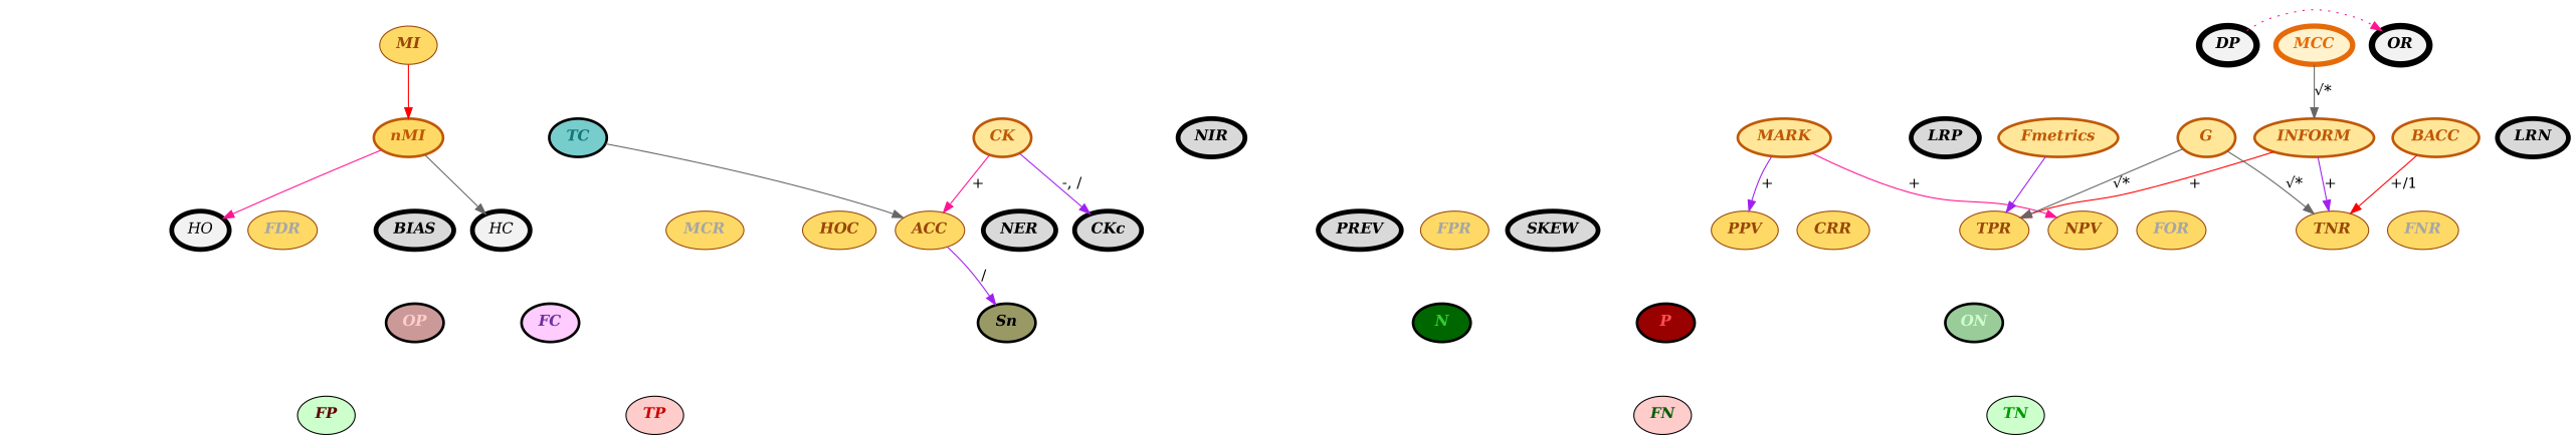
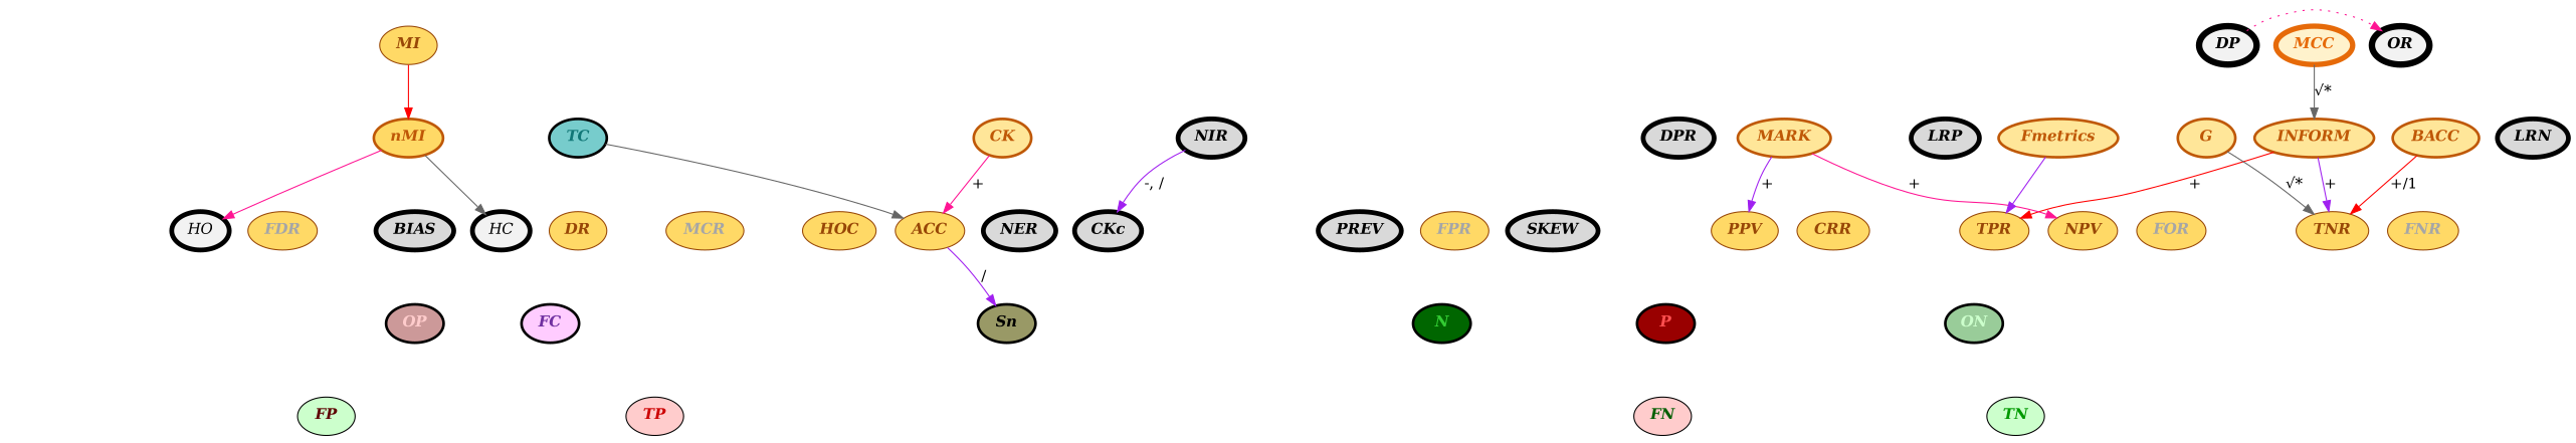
  digraph {
    node [fillcolor="#ffd966" fontcolor=black penwidth=1.0 style=filled]
    edge [style=invis]
    n1 [fillcolor="#f2f2f2" label=<<b><i>OR</i></b>> penwidth=6.0]
    n2 [fillcolor="#f2f2f2" label=<<b><i>DP</i></b>> penwidth=6.0]
    n3 [fillcolor="#d9d9d9" label=<<b><i>LRP</i></b>> penwidth=4.5]
    n4 [fillcolor="#d9d9d9" label=<<b><i>LRN</i></b>> penwidth=4.5]
    n5 [fillcolor="#ffcccc" fontcolor="#cc0000" label=<<b><i>TP</i></b>>]
    n6 [fillcolor="#ccffcc" fontcolor="#5e0002" label=<<b><i>FP</i></b>>]
    n7 [fillcolor="#ffcccc" fontcolor="#005e02" label=<<b><i>FN</i></b>>]
    n8 [fillcolor="#ccffcc" fontcolor="#009900" label=<<b><i>TN</i></b>>]
    n9 [fillcolor="#990000" fontcolor="#ff5050" label=<<b><i>P</i></b>> penwidth=2.5]
    n10 [fillcolor="#006600" fontcolor="#33cc33" label=<<b><i>N</i></b>> penwidth=2.5]
    n11 [fillcolor="#cc9999" fontcolor="#ffcccc" label=<<b><i>OP</i></b>> penwidth=2.5]
    n12 [fillcolor="#99cc99" fontcolor="#ccffcc" label=<<b><i>ON</i></b>> penwidth=2.5]
    n13 [fillcolor="#77cccc" fontcolor="#117777" label=<<b><i>TC</i></b>> penwidth=2.5]
    n14 [color="#984707" fontcolor="#984707" label=<<b><i>ACC</i></b>>]
    n15 [fillcolor="#ffccff" fontcolor="#7030a0" label=<<b><i>FC</i></b>> penwidth=2.5]
    n16 [fillcolor="#999966" label=<<b><i>Sn</i></b>> penwidth=2.5]
    n17 [fillcolor="#d9d9d9" label=<<b><i>PREV</i></b>> penwidth=4.5]
    n18 [label=<<b><i>PREV2</i></b>> style=invis fillcolor="" fontcolor="" penwidth=""]
    n19 [fillcolor="#d9d9d9" label=<<b><i>BIAS</i></b>> penwidth=4.5]
    n20 [label=<<b><i>PREV2</i></b>> style=invis fillcolor="" fontcolor="" penwidth=""]
    n21 [fillcolor="#d9d9d9" label=<<b><i>SKEW</i></b>> penwidth=4.5]
    n22 [fillcolor="#d9d9d9" label=<<b><i>NIR</i></b>> penwidth=4.5]
    n23 [fillcolor="#d9d9d9" label=<<b><i>NER</i></b>> penwidth=4.5]
    n24 [fillcolor="#d9d9d9" label=<<b><i>CKc</i></b>> penwidth=4.5]
    n25 [color="#984707" fontcolor="#984707" label=<<b><i>TPR</i></b>>]
    n26 [color="#984707" fontcolor="#a6a6a6" label=<<b><i>FPR</i></b>>]
    n27 [color="#984707" fontcolor="#a6a6a6" label=<<b><i>FNR</i></b>>]
    n28 [color="#984707" fontcolor="#984707" label=<<b><i>TNR</i></b>>]
+   n29 [fillcolor="#d9d9d9" label=<<b><i>DPR</i></b>> penwidth=4.5]
    n30 [fillcolor="#f2f2f2" label=<<i>HC</i>> penwidth=4.5]
    n31 [fillcolor="#f2f2f2" label=<<i>HO</i>> penwidth=4.5]
    n32 [color="#984707" fontcolor="#984707" label=<<b><i>PPV</i></b>>]
    n33 [color="#984707" fontcolor="#a6a6a6" label=<<b><i>FDR</i></b>>]
    n34 [color="#984707" fontcolor="#a6a6a6" label=<<b><i>FOR</i></b>>]
    n35 [color="#984707" fontcolor="#984707" label=<<b><i>NPV</i></b>>]
    n36 [color="#984707" fontcolor="#984707" label=<<b><i>HOC</i></b>>]
    n37 [color="#984707" fontcolor="#984707" label=<<b><i>MI</i></b>>]
    n38 [color="#bf5807" fontcolor="#bf5807" label=<<b><i>nMI</i></b>> penwidth=2.5]
    n39 [color="#984707" fontcolor="#a6a6a6" label=<<b><i>MCR</i></b>>]
+   n40 [color="#984707" fontcolor="#984707" label=<<b><i>DR</i></b>>]
    n41 [color="#984707" fontcolor="#984707" label=<<b><i>CRR</i></b>>]
    n42 [color="#bf5807" fillcolor="#ffe699" fontcolor="#bf5807" label=<<b><i>INFORM</i></b>> penwidth=2.5]
    n43 [color="#bf5807" fillcolor="#ffe699" fontcolor="#bf5807" label=<<b><i>MARK</i></b>> penwidth=2.5]
    n44 [color="#bf5807" fillcolor="#ffe699" fontcolor="#bf5807" label=<<b><i>BACC</i></b>> penwidth=2.5]
    n45 [color="#bf5807" fillcolor="#ffe699" fontcolor="#bf5807" label=<<b><i>G</i></b>> penwidth=2.5]
    n46 [color="#bf5807" fillcolor="#ffe699" fontcolor="#bf5807" label=<<b><i>Fmetrics</i></b>> penwidth=2.5]
    n47 [color="#bf5807" fillcolor="#ffe699" fontcolor="#bf5807" label=<<b><i>CK</i></b>> penwidth=2.5]
    n48 [color="#e66a09" fillcolor="#fff2cc" fontcolor="#e66a09" label=<<b><i>MCC</i></b>> penwidth=5.0]
    subgraph sub_1 {
      rank=same
      n1
      n2
    }
    n1 -> n3 [label=24]
    n1 -> n4 [label="/24"]
    n2 -> n1 [color=deeppink style=dotted]
    n2 -> n3 [label=25]
    n2 -> n4 [label="/25"]
    n3 -> n25 [label=19]
    n3 -> n26 [label="/19"]
    n4 -> n27 [label=20]
    n4 -> n28 [label="/20"]
    n9 -> n5 [label="+5"]
    n9 -> n7 [label="+5"]
    n10 -> n6 [label="+6"]
    n10 -> n8 [label="+6"]
    n11 -> n5 [label="+7"]
    n11 -> n6 [label="+7"]
    n12 -> n7 [label="+8"]
    n12 -> n8 [label="+8"]
    n13 -> n5 [label="+9"]
    n13 -> n8 [label="+9"]
    n13 -> n14 [color=gray40 style=""]
    n14 -> n16 [color=purple label="/" style=""]
    n15 -> n6 [label="+10"]
    n15 -> n7 [label="+10"]
    n16 -> n5 [label="+11"]
    n16 -> n6 [label="+11"]
    n16 -> n7 [label="+11"]
    n16 -> n8 [label="+11"]
    n17 -> n9 [label=12]
    n17 -> n16 [label="/12"]
    n18 -> n5 [label=12]
    n18 -> n7 [label=12]
    n19 -> n11 [label=13]
    n19 -> n16 [label=13]
    n20 -> n5 [label=12.1]
    n20 -> n6 [label=12.1]
    n21 -> n9 [label=":14"]
    n21 -> n10 [label=14]
    n22 -> n9 [label="15 max"]
    n22 -> n10 [label="15 max"]
    n22 -> n16 [label="/15"]
    n23 -> n10 [label=16]
    n23 -> n16 [label="/16"]
    n24 -> n9 [label="17.1*"]
    n24 -> n10 [label="17.2*"]
    n24 -> n11 [label="17.1*"]
    n24 -> n12 [label="17.2*"]
    n24 -> n16 [label="/17"]
    n25 -> n5 [color="#984707" label=1]
    n25 -> n9 [color="#984707" label="/1"]
    n26 -> n6 [color="#984707" label=4]
    n26 -> n10 [color="#984707" label="/4"]
    n27 -> n7 [color="#984707" label=2]
    n27 -> n9 [color="#984707" label="/2"]
    n28 -> n8 [color="#984707" label=3]
    n28 -> n10 [color="#984707" label="/3"]
+   n29 -> n25 [label="21 z()"]
+   n29 -> n26 [label="21 z()"]
    n30 -> n18 [label=22]
    n31 -> n20 [label=23]
    n32 -> n5 [color="#984707" label=5]
    n32 -> n11 [color="#984707" label="/5"]
    n33 -> n6 [color="#984707" label=6]
    n33 -> n11 [color="#984707" label="/6"]
    n34 -> n7 [color="#984707" label=7]
    n34 -> n12 [color="#984707" label="/7"]
    n35 -> n8 [color="#984707" label=8]
    n35 -> n12 [color="#984707" label="/8"]
    n36 -> n5 [color="#984707" label="+9"]
    n36 -> n6 [color="#984707" label="+9"]
    n36 -> n7 [color="#984707" label="+9"]
    n36 -> n8 [color="#984707" label="+9"]
    n36 -> n16 [color="#984707" label="/9"]
    n37 -> n5 [color="#984707" label="+10"]
    n37 -> n6 [color="#984707" label="+10"]
    n37 -> n7 [color="#984707" label="+10"]
    n37 -> n8 [color="#984707" label="+10"]
    n37 -> n18 [color="#984707" label="/10"]
    n37 -> n20 [color="#984707" label="/10"]
    n37 -> n38 [color=red style=""]
    n38 -> n30 [color=gray40 style=""]
    n38 -> n31 [color=deeppink style=""]
    n39 -> n15 [color="#984707" label=14]
    n39 -> n16 [color="#984707" label="/14"]
+   n40 -> n5 [color="#984707" label=11]
+   n40 -> n16 [color="#984707" label="/11"]
    n41 -> n8 [color="#984707" label=12]
    n41 -> n16 [color="#984707" label="/12"]
    n42 -> n25 [color=red label="+" style=""]
    n42 -> n28 [color=purple label="+" style=""]
    n43 -> n32 [color=purple label="+" style=""]
    n43 -> n35 [color=deeppink label="+" style=""]
    n44 -> n28 [color=red label="+/1" style=""]
-   n45 -> n25 [color=gray40 label="√*" style=""]
    n45 -> n28 [color=gray40 label="√*" style=""]
    n46 -> n25 [color=purple style=""]
    n47 -> n14 [color=deeppink label="+" style=""]
-   n47 -> n24 [color=purple label="-, /" style=""]
+   n22 -> n24 [color=purple label="-, /" style=""]
    n48 -> n42 [color=gray40 label="√*" style=""]
  }
